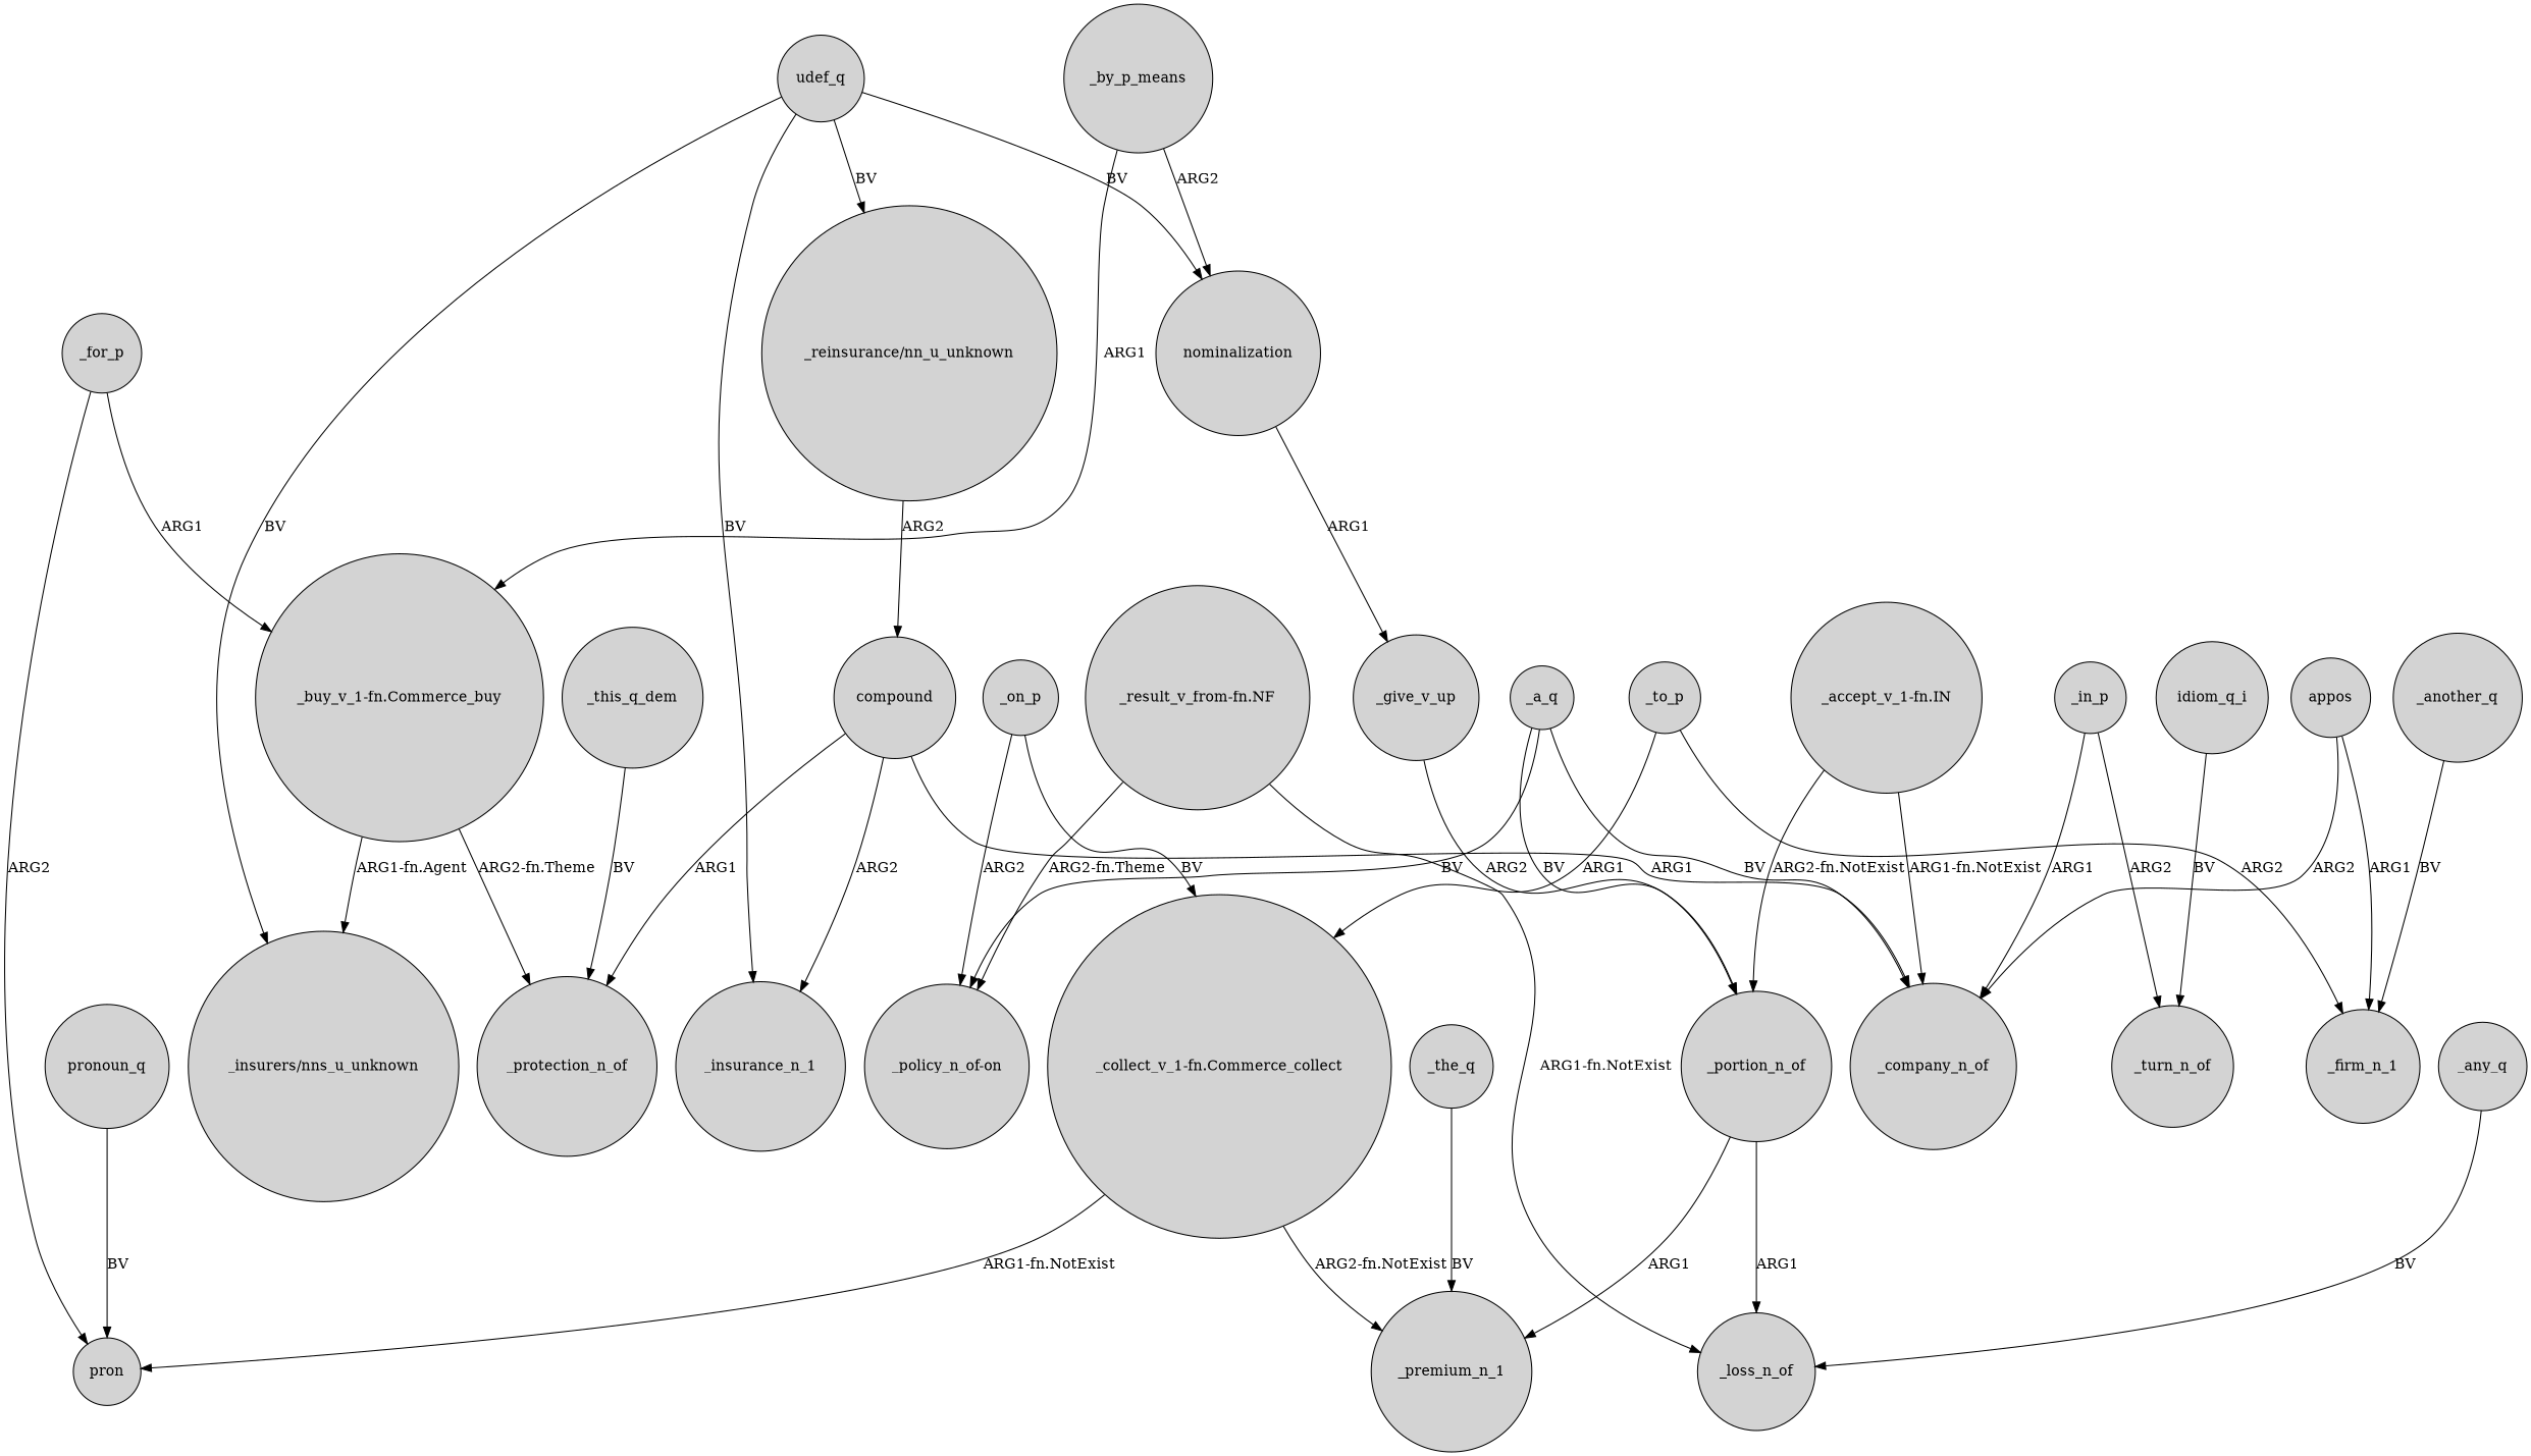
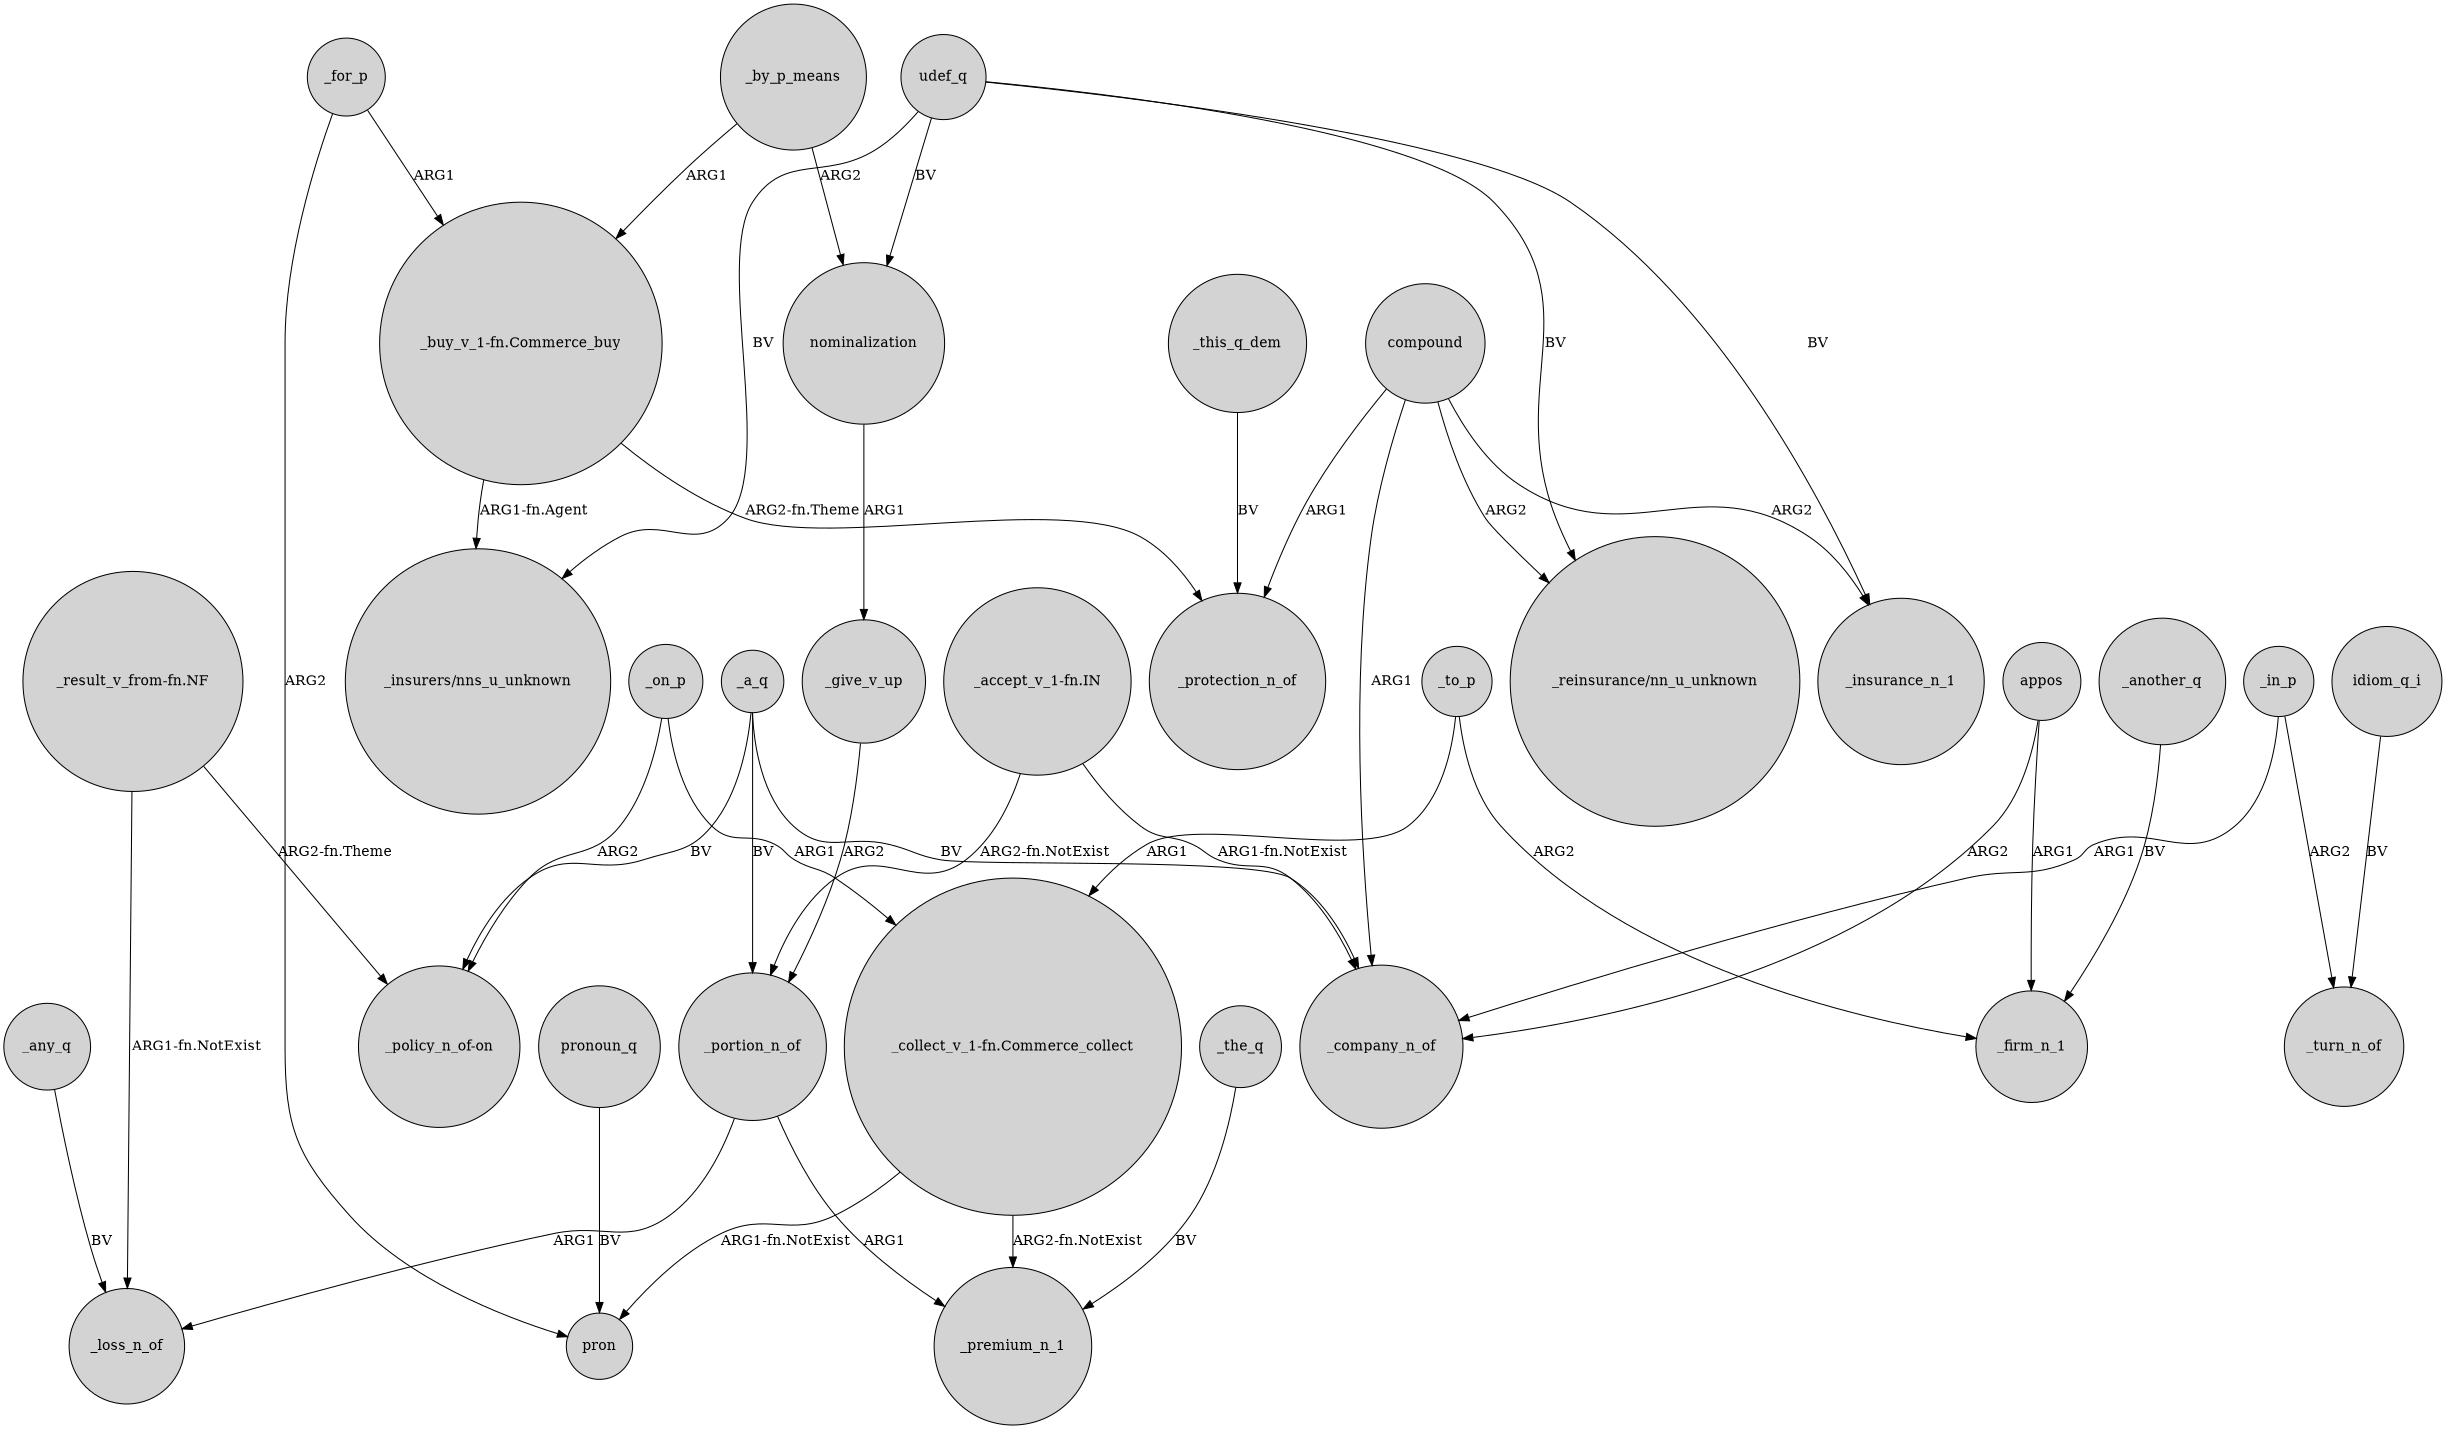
  digraph {
    node [shape=circle style=filled]
    _portion_n_of
    _loss_n_of
    _premium_n_1
    _this_q_dem
    _protection_n_of
    _another_q
    _firm_n_1
    "_buy_v_1-fn.Commerce_buy"
    "_insurers/nns_u_unknown"
    compound
    _insurance_n_1
    _company_n_of
    "_reinsurance/nn_u_unknown"
    _by_p_means
    nominalization
    _give_v_up
    _in_p
    _turn_n_of
    "_collect_v_1-fn.Commerce_collect"
    pron
    udef_q
    _on_p
    "_policy_n_of-on"
    _a_q
    "_result_v_from-fn.NF"
    _to_p
    pronoun_q
    "_accept_v_1-fn.IN"
    idiom_q_i
    _for_p
    appos
    _any_q
    _the_q
    _portion_n_of -> _loss_n_of [label=ARG1]
    _portion_n_of -> _premium_n_1 [label=ARG1]
    _this_q_dem -> _protection_n_of [label=BV]
    _another_q -> _firm_n_1 [label=BV]
    "_buy_v_1-fn.Commerce_buy" -> _protection_n_of [label="ARG2-fn.Theme"]
    "_buy_v_1-fn.Commerce_buy" -> "_insurers/nns_u_unknown" [label="ARG1-fn.Agent"]
    compound -> _protection_n_of [label=ARG1]
    compound -> _insurance_n_1 [label=ARG2]
    compound -> _company_n_of [label=ARG1]
-   "_reinsurance/nn_u_unknown" -> compound [label=ARG2]
+   compound -> "_reinsurance/nn_u_unknown" [label=ARG2]
    _by_p_means -> "_buy_v_1-fn.Commerce_buy" [label=ARG1]
    _by_p_means -> nominalization [label=ARG2]
    nominalization -> _give_v_up [label=ARG1]
    _give_v_up -> _portion_n_of [label=ARG2]
    _in_p -> _company_n_of [label=ARG1]
    _in_p -> _turn_n_of [label=ARG2]
    "_collect_v_1-fn.Commerce_collect" -> _premium_n_1 [label="ARG2-fn.NotExist"]
    "_collect_v_1-fn.Commerce_collect" -> pron [label="ARG1-fn.NotExist"]
    udef_q -> "_insurers/nns_u_unknown" [label=BV]
    udef_q -> _insurance_n_1 [label=BV]
    udef_q -> "_reinsurance/nn_u_unknown" [label=BV]
    udef_q -> nominalization [label=BV]
-   _on_p -> "_collect_v_1-fn.Commerce_collect" [label=BV]
+   _on_p -> "_collect_v_1-fn.Commerce_collect" [label=ARG1]
    _on_p -> "_policy_n_of-on" [label=ARG2]
    _a_q -> _portion_n_of [label=BV]
    _a_q -> _company_n_of [label=BV]
    _a_q -> "_policy_n_of-on" [label=BV]
    "_result_v_from-fn.NF" -> _loss_n_of [label="ARG1-fn.NotExist"]
    "_result_v_from-fn.NF" -> "_policy_n_of-on" [label="ARG2-fn.Theme"]
    _to_p -> _firm_n_1 [label=ARG2]
    _to_p -> "_collect_v_1-fn.Commerce_collect" [label=ARG1]
    pronoun_q -> pron [label=BV]
    "_accept_v_1-fn.IN" -> _portion_n_of [label="ARG2-fn.NotExist"]
    "_accept_v_1-fn.IN" -> _company_n_of [label="ARG1-fn.NotExist"]
    idiom_q_i -> _turn_n_of [label=BV]
    _for_p -> "_buy_v_1-fn.Commerce_buy" [label=ARG1]
    _for_p -> pron [label=ARG2]
    appos -> _firm_n_1 [label=ARG1]
    appos -> _company_n_of [label=ARG2]
    _any_q -> _loss_n_of [label=BV]
    _the_q -> _premium_n_1 [label=BV]
  }
